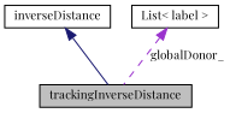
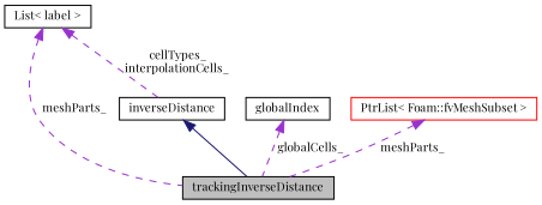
  digraph {
    fontname="Playfair Display"
    node [color=black fontname="Playfair Display" fontsize=10 shape=record]
    edge [color=darkorchid3 dir=back fontname="Playfair Display" fontsize=10 labelfontname=Helvetica labelfontsize=10 style=dashed]
    n1 [fillcolor=grey75 fontcolor=black height=0.2 label=trackingInverseDistance style=filled width=0.4]
    n2 [height=0.2 label=inverseDistance width=0.4]
    n3 [height=0.2 label="List\< label \>" width=0.4]
+   n4 [height=0.2 label=globalIndex width=0.4]
+   n5 [color=red height=0.2 label="PtrList\< Foam::fvMeshSubset \>" width=0.4]
    n2 -> n1 [color=midnightblue style=solid]
-   n3 -> n1 [label=" globalDonor_"]
+   n3 -> n1 [label=" meshParts_"]
+   n3 -> n2 [label=" cellTypes_\ninterpolationCells_"]
+   n4 -> n1 [label=" globalCells_"]
+   n5 -> n1 [label=" meshParts_"]
  }
